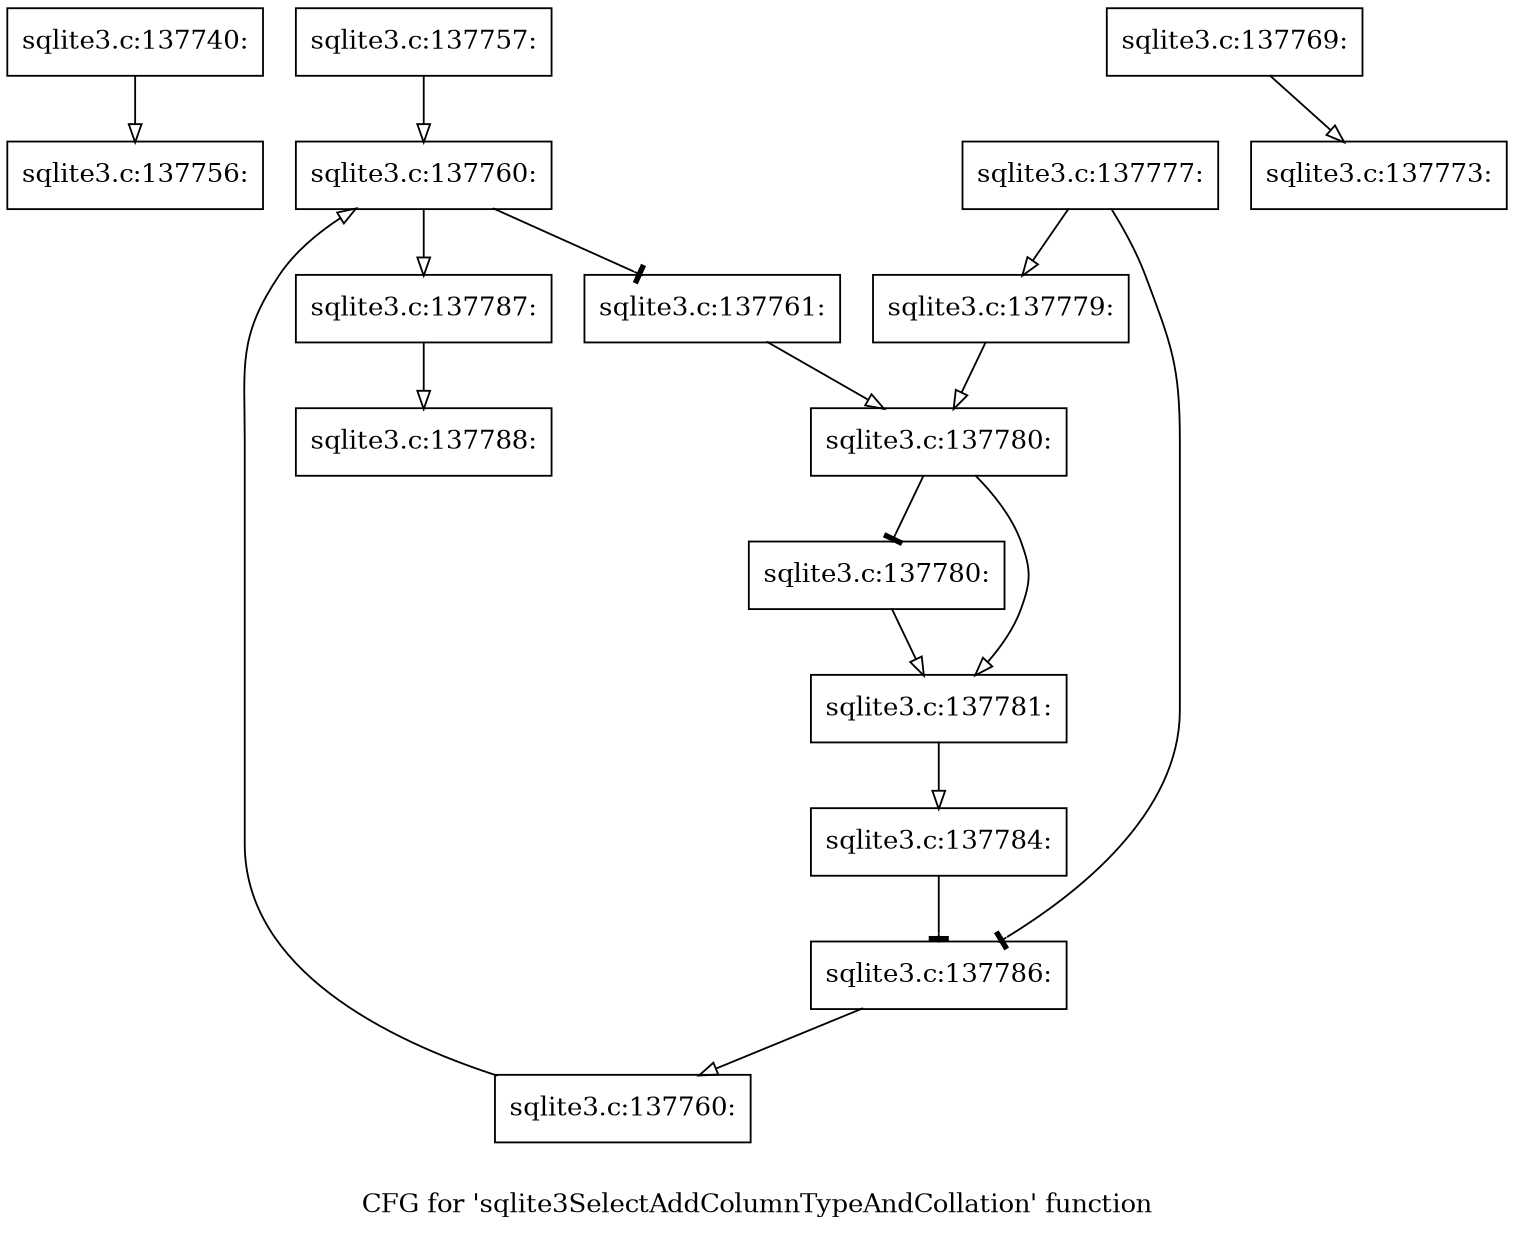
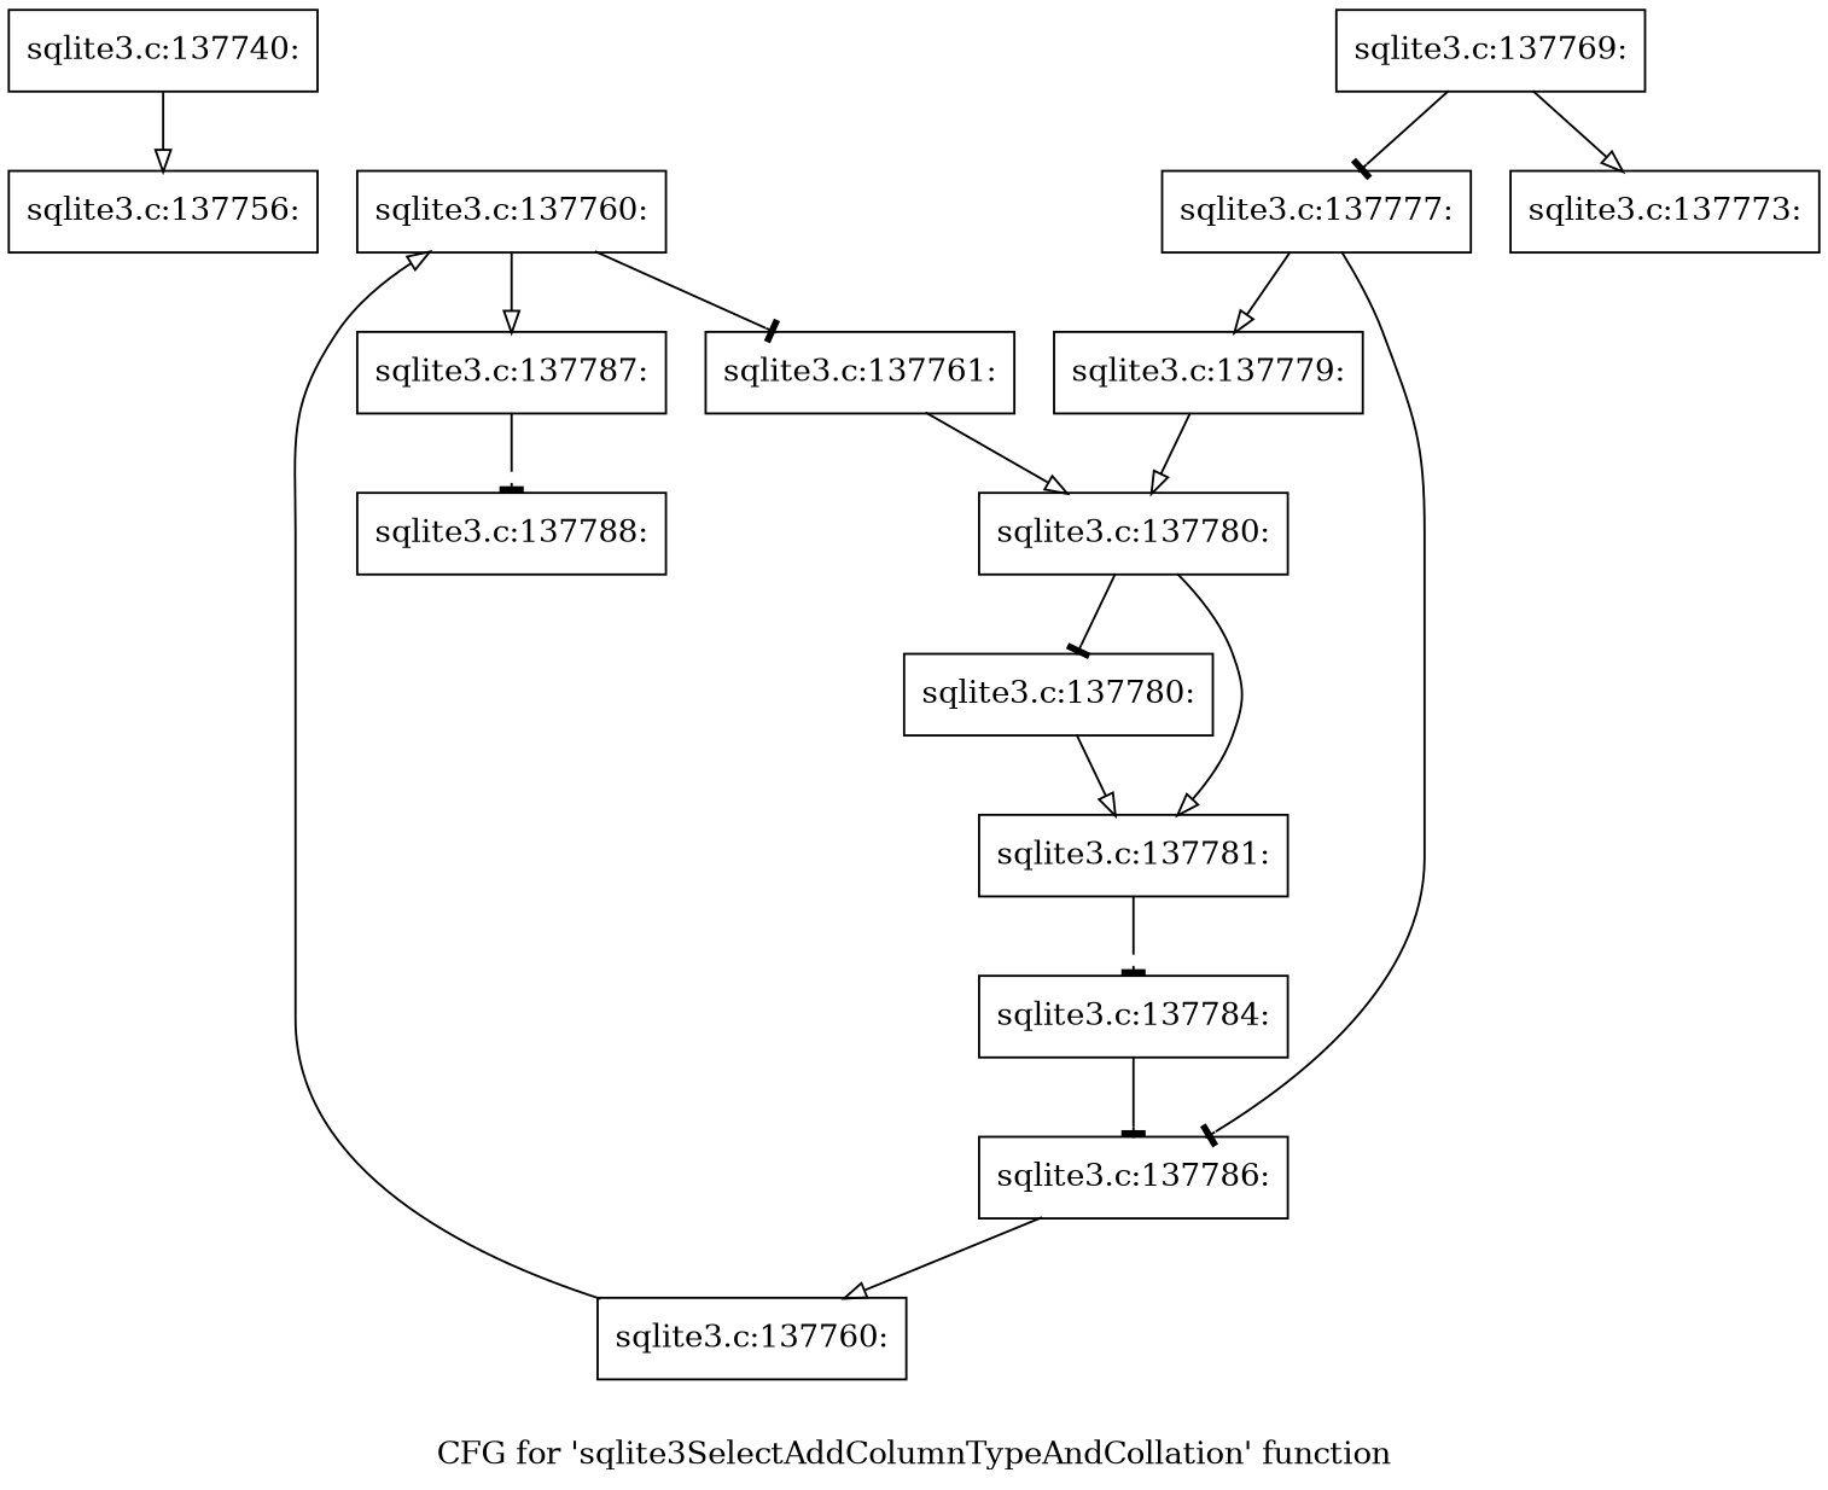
  digraph {
    label="CFG for 'sqlite3SelectAddColumnTypeAndCollation' function"
    node [shape=record]
    edge [arrowhead=onormal]
    n1 [label="{sqlite3.c:137740:}"]
    n2 [label="{sqlite3.c:137756:}"]
-   n3 [label="{sqlite3.c:137757:}"]
    n4 [label="{sqlite3.c:137760:}"]
    n5 [label="{sqlite3.c:137788:}"]
    n6 [label="{sqlite3.c:137761:}"]
    n7 [label="{sqlite3.c:137787:}"]
    n8 [label="{sqlite3.c:137780:}"]
    n9 [label="{sqlite3.c:137769:}"]
    n10 [label="{sqlite3.c:137773:}"]
    n11 [label="{sqlite3.c:137777:}"]
    n12 [label="{sqlite3.c:137780:}"]
    n13 [label="{sqlite3.c:137781:}"]
    n14 [label="{sqlite3.c:137779:}"]
    n15 [label="{sqlite3.c:137786:}"]
    n16 [label="{sqlite3.c:137784:}"]
    n17 [label="{sqlite3.c:137760:}"]
    n1 -> n2
-   n3 -> n4
    n4 -> n6 [arrowhead=tee]
    n4 -> n7
    n6 -> n8
-   n7 -> n5
+   n7 -> n5 [arrowhead=tee]
    n8 -> n12 [arrowhead=tee]
    n8 -> n13
    n9 -> n10
+   n9 -> n11 [arrowhead=tee]
    n11 -> n14
    n11 -> n15 [arrowhead=tee]
    n12 -> n13
-   n13 -> n16
+   n13 -> n16 [arrowhead=tee]
    n14 -> n8
    n15 -> n17
    n16 -> n15 [arrowhead=tee]
    n17 -> n4
  }
